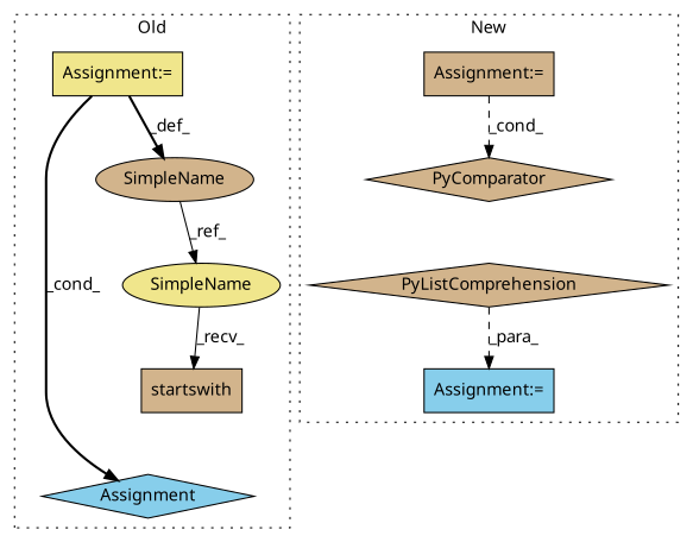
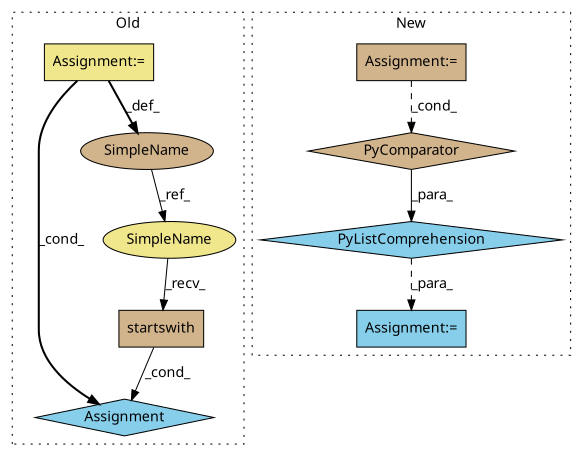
  digraph {
    fontname="Noto Sans"
    node [a=7 fillcolor=tan fontname="Noto Sans" l=3 s=2225 shape=box style=filled]
    edge [fontname="Noto Sans" style=solid]
    n1 [a=32 l="11,1" label=startswith s="2198,2213"]
    n2 [a=25 fillcolor=skyblue l="4,2" label=Assignment s="2190,2214" shape=diamond]
    n3 [fillcolor=khaki l="57,2" label="Assignment:=" s="2102,2178"]
    n4 [a=42 label=SimpleName s=2163 shape=ellipse]
    n5 [a=42 fillcolor=khaki label=SimpleName s=2194 shape=ellipse]
-   n6 [a=109 l=113 label=PyListComprehension s=2146 shape=diamond]
+   n6 [a=109 fillcolor=skyblue l=113 label=PyListComprehension s=2146 shape=diamond]
    n7 [a=113 l=26 label=PyComparator shape=diamond]
    n8 [l=26 label="Assignment:="]
    n9 [fillcolor=skyblue l=14 label="Assignment:=" s=2132]
    subgraph cluster_1 {
      label=Old
      style=dotted
      n1
      n2
      n3
      n4
      n5
    }
    subgraph cluster_2 {
      label=New
      style=dotted
      n6
      n7
      n8
      n9
    }
+   n1 -> n2 [label=_cond_]
    n3 -> n2 [label=_cond_ style=bold]
    n3 -> n4 [label=_def_ style=bold]
    n4 -> n5 [label=_ref_]
    n5 -> n1 [label=_recv_]
    n6 -> n9 [label=_para_ style=dashed]
+   n7 -> n6 [label=_para_]
    n8 -> n7 [label=_cond_ style=dashed]
  }
